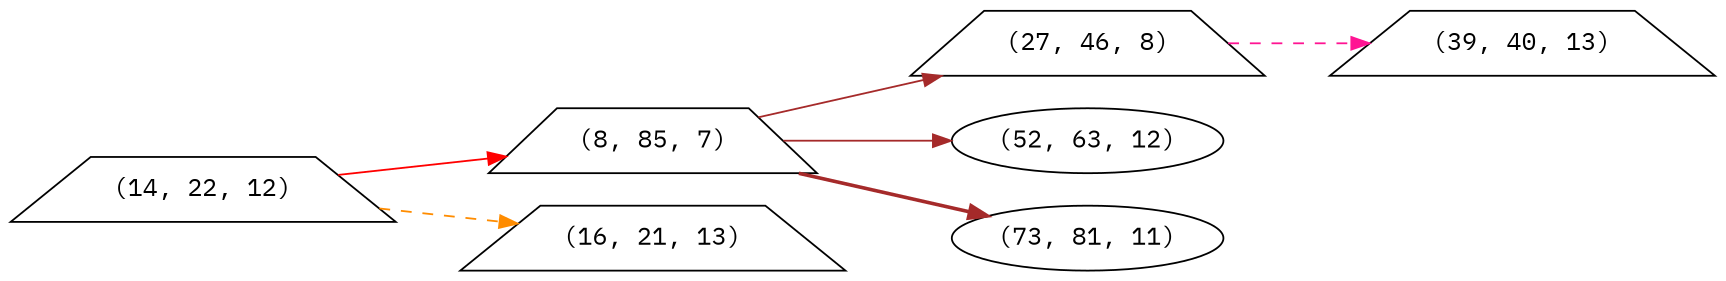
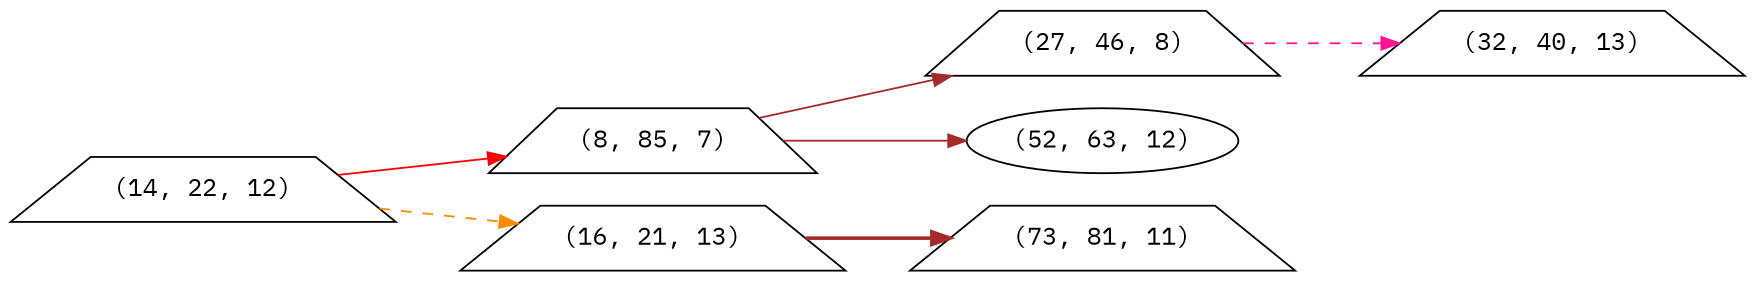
  digraph {
    fontname="IBM Plex Mono"
    rankdir=LR
    node [fontname="IBM Plex Mono" shape=trapezium]
    edge [color=brown fontname="IBM Plex Mono" style=solid]
    "(8, 85, 7)"
    "(27, 46, 8)"
    "(52, 63, 12)" [shape=ellipse]
-   "(73, 81, 11)" [shape=ellipse]
+   "(73, 81, 11)"
    "(14, 22, 12)"
    "(16, 21, 13)"
-   "(32, 40, 13)" [label="(39, 40, 13)"]
+   "(32, 40, 13)"
    "(8, 85, 7)" -> "(27, 46, 8)"
    "(8, 85, 7)" -> "(52, 63, 12)"
-   "(8, 85, 7)" -> "(73, 81, 11)" [style=bold]
+   "(16, 21, 13)" -> "(73, 81, 11)" [style=bold]
    "(27, 46, 8)" -> "(32, 40, 13)" [color=deeppink style=dashed]
    "(14, 22, 12)" -> "(8, 85, 7)" [color=red]
    "(14, 22, 12)" -> "(16, 21, 13)" [color=darkorange style=dashed]
  }
